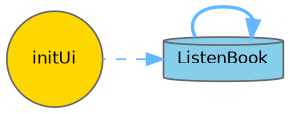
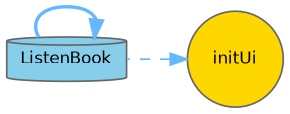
  digraph {
    rankdir=RL
    node [fontname=Helvetica fontsize=10 style=filled]
    edge [color=steelblue1 dir=back fontname=Helvetica fontsize=10 labelfontname=Helvetica labelfontsize=10]
    n1 [color=gray40 fillcolor=gold fontcolor=black height=0.2 label=initUi shape=circle width=0.4]
    n2 [color=grey40 fillcolor=skyblue height=0.2 label=ListenBook shape=cylinder width=0.4]
-   n2 -> n1 [style=dashed]
+   n1 -> n2 [style=dashed]
    n2 -> n2 [style=bold]
  }
